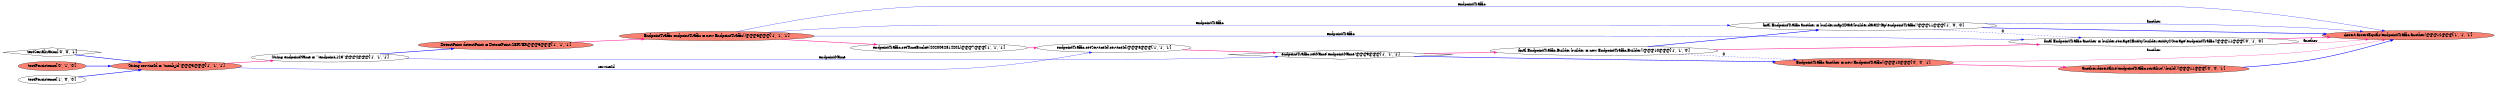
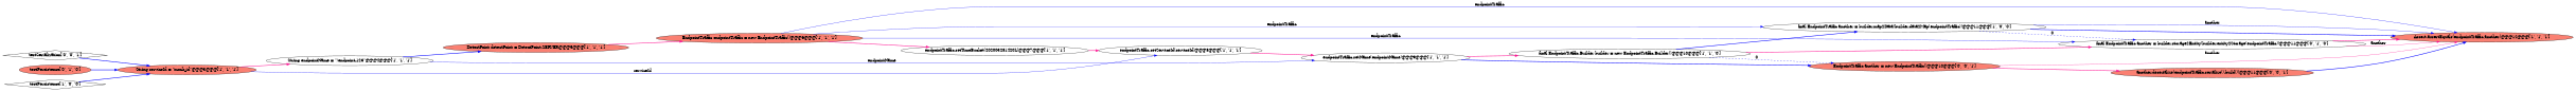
  digraph {
    rankdir=LR
    node [fillcolor=white shape=ellipse style=filled]
    edge [color=blue style=bold]
    n1 [label="final EndpointTraffic another = builder.storage2Entity(builder.entity2Storage(endpointTraffic))@@@11@@@['0', '1', '0']"]
    n2 [fillcolor=salmon label="Assert.assertEquals(endpointTraffic,another)@@@12@@@['1', '1', '1']"]
    n3 [label="endpointTraffic.setTimeBucket(202003281420L)@@@7@@@['1', '1', '1']"]
    n4 [label="endpointTraffic.setServiceId(serviceId)@@@8@@@['1', '1', '1']"]
-   n5 [label="endpointTraffic.setName(endpointName)@@@9@@@['1', '1', '1']" shape=diamond]
+   n5 [label="endpointTraffic.setName(endpointName)@@@9@@@['1', '1', '1']"]
    n6 [label="testSerialization['0', '0', '1']" shape=diamond]
    n7 [fillcolor=salmon label="String serviceId = \"mock_id\"@@@3@@@['1', '1', '1']"]
    n8 [label="String endpointName = \"/endpoint-123\"@@@4@@@['1', '1', '1']"]
    n9 [fillcolor=salmon label="another.deserialize(endpointTraffic.serialize().build())@@@11@@@['0', '0', '1']"]
    n10 [fillcolor=salmon label="testPersistence['0', '1', '0']"]
    n11 [label="final EndpointTraffic another = builder.map2Data(builder.data2Map(endpointTraffic))@@@11@@@['1', '0', '0']"]
    n12 [fillcolor=salmon label="EndpointTraffic another = new EndpointTraffic()@@@10@@@['0', '0', '1']"]
    n13 [label="final EndpointTraffic.Builder builder = new EndpointTraffic.Builder()@@@10@@@['1', '1', '0']"]
    n14 [fillcolor=salmon label="EndpointTraffic endpointTraffic = new EndpointTraffic()@@@6@@@['1', '1', '1']"]
-   n15 [label="testPersistence['1', '0', '0']"]
+   n15 [label="testPersistence['1', '0', '0']" shape=diamond]
    n16 [fillcolor=salmon label="DetectPoint detectPoint = DetectPoint.SERVER@@@5@@@['1', '1', '1']"]
    n1 -> n2 [color=deeppink]
    n1 -> n2 [color=deeppink label=another style=solid]
    n3 -> n4 [color=deeppink]
    n4 -> n5 [color=deeppink]
    n5 -> n12
    n5 -> n13 [color=deeppink]
    n6 -> n7
    n7 -> n4 [label=serviceId style=solid]
    n7 -> n8 [color=deeppink]
    n8 -> n5 [label=endpointName style=solid]
    n8 -> n16
    n9 -> n2
    n10 -> n7
    n11 -> n1 [label=0 style=dashed]
    n11 -> n2
    n11 -> n2 [label=another style=solid]
    n12 -> n2 [color=deeppink label=another style=solid]
    n12 -> n9 [color=deeppink]
    n13 -> n1 [color=deeppink]
    n13 -> n11
    n13 -> n12 [label=0 style=dashed]
    n14 -> n1 [label=endpointTraffic style=solid]
    n14 -> n2 [label=endpointTraffic style=solid]
    n14 -> n3 [color=deeppink]
    n14 -> n11 [label=endpointTraffic style=solid]
    n15 -> n7
    n16 -> n14 [color=deeppink]
  }
